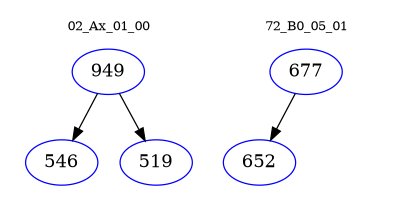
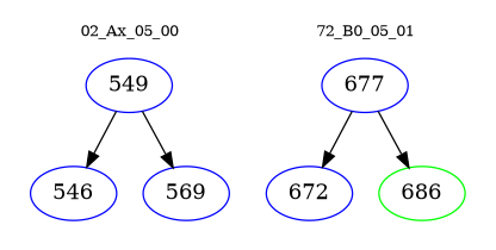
  digraph {
    node [color=blue]
    edge [color=black]
-   n1 [label=949]
+   n1 [label=549]
    n2 [label=546]
-   n3 [label=519]
+   n3 [label=569]
    n4 [label=677]
-   n5 [label=652]
+   n5 [label=672]
+   n6 [color=green label=686]
    subgraph cluster_1 {
      color=white
      fontsize=10
-     label="02_Ax_01_00"
+     label="02_Ax_05_00"
      n1
      n2
      n3
    }
    subgraph cluster_2 {
      color=white
      fontsize=10
      label="72_B0_05_01"
      n4
      n5
+     n6
    }
    n1 -> n2
    n1 -> n3
    n4 -> n5
+   n4 -> n6
  }
